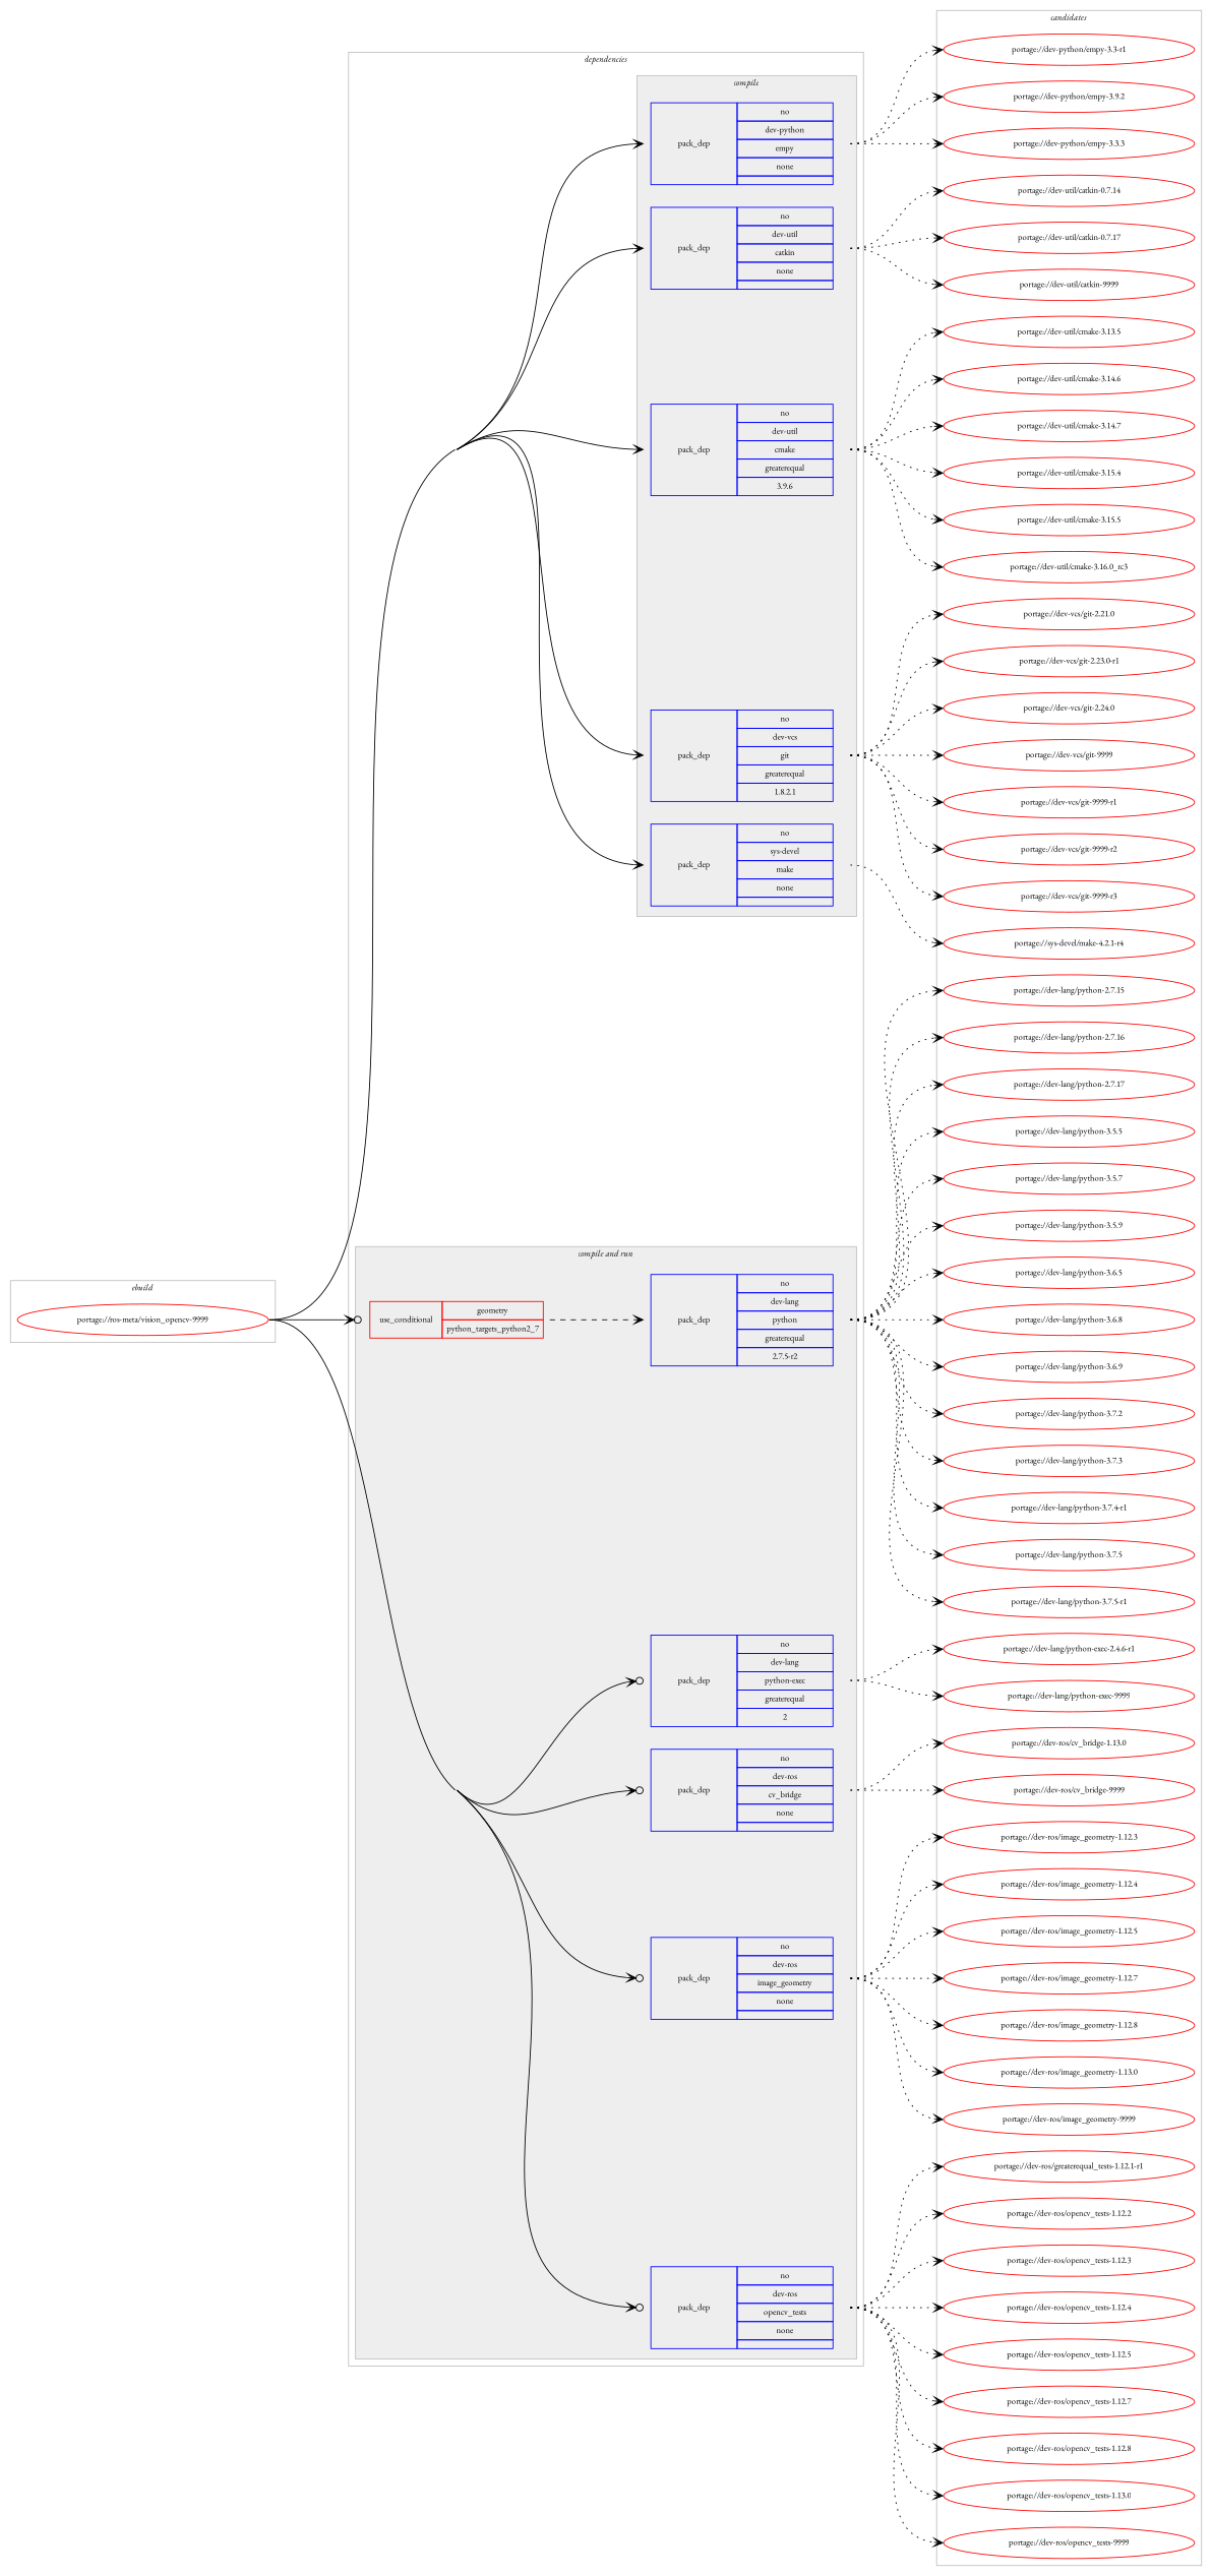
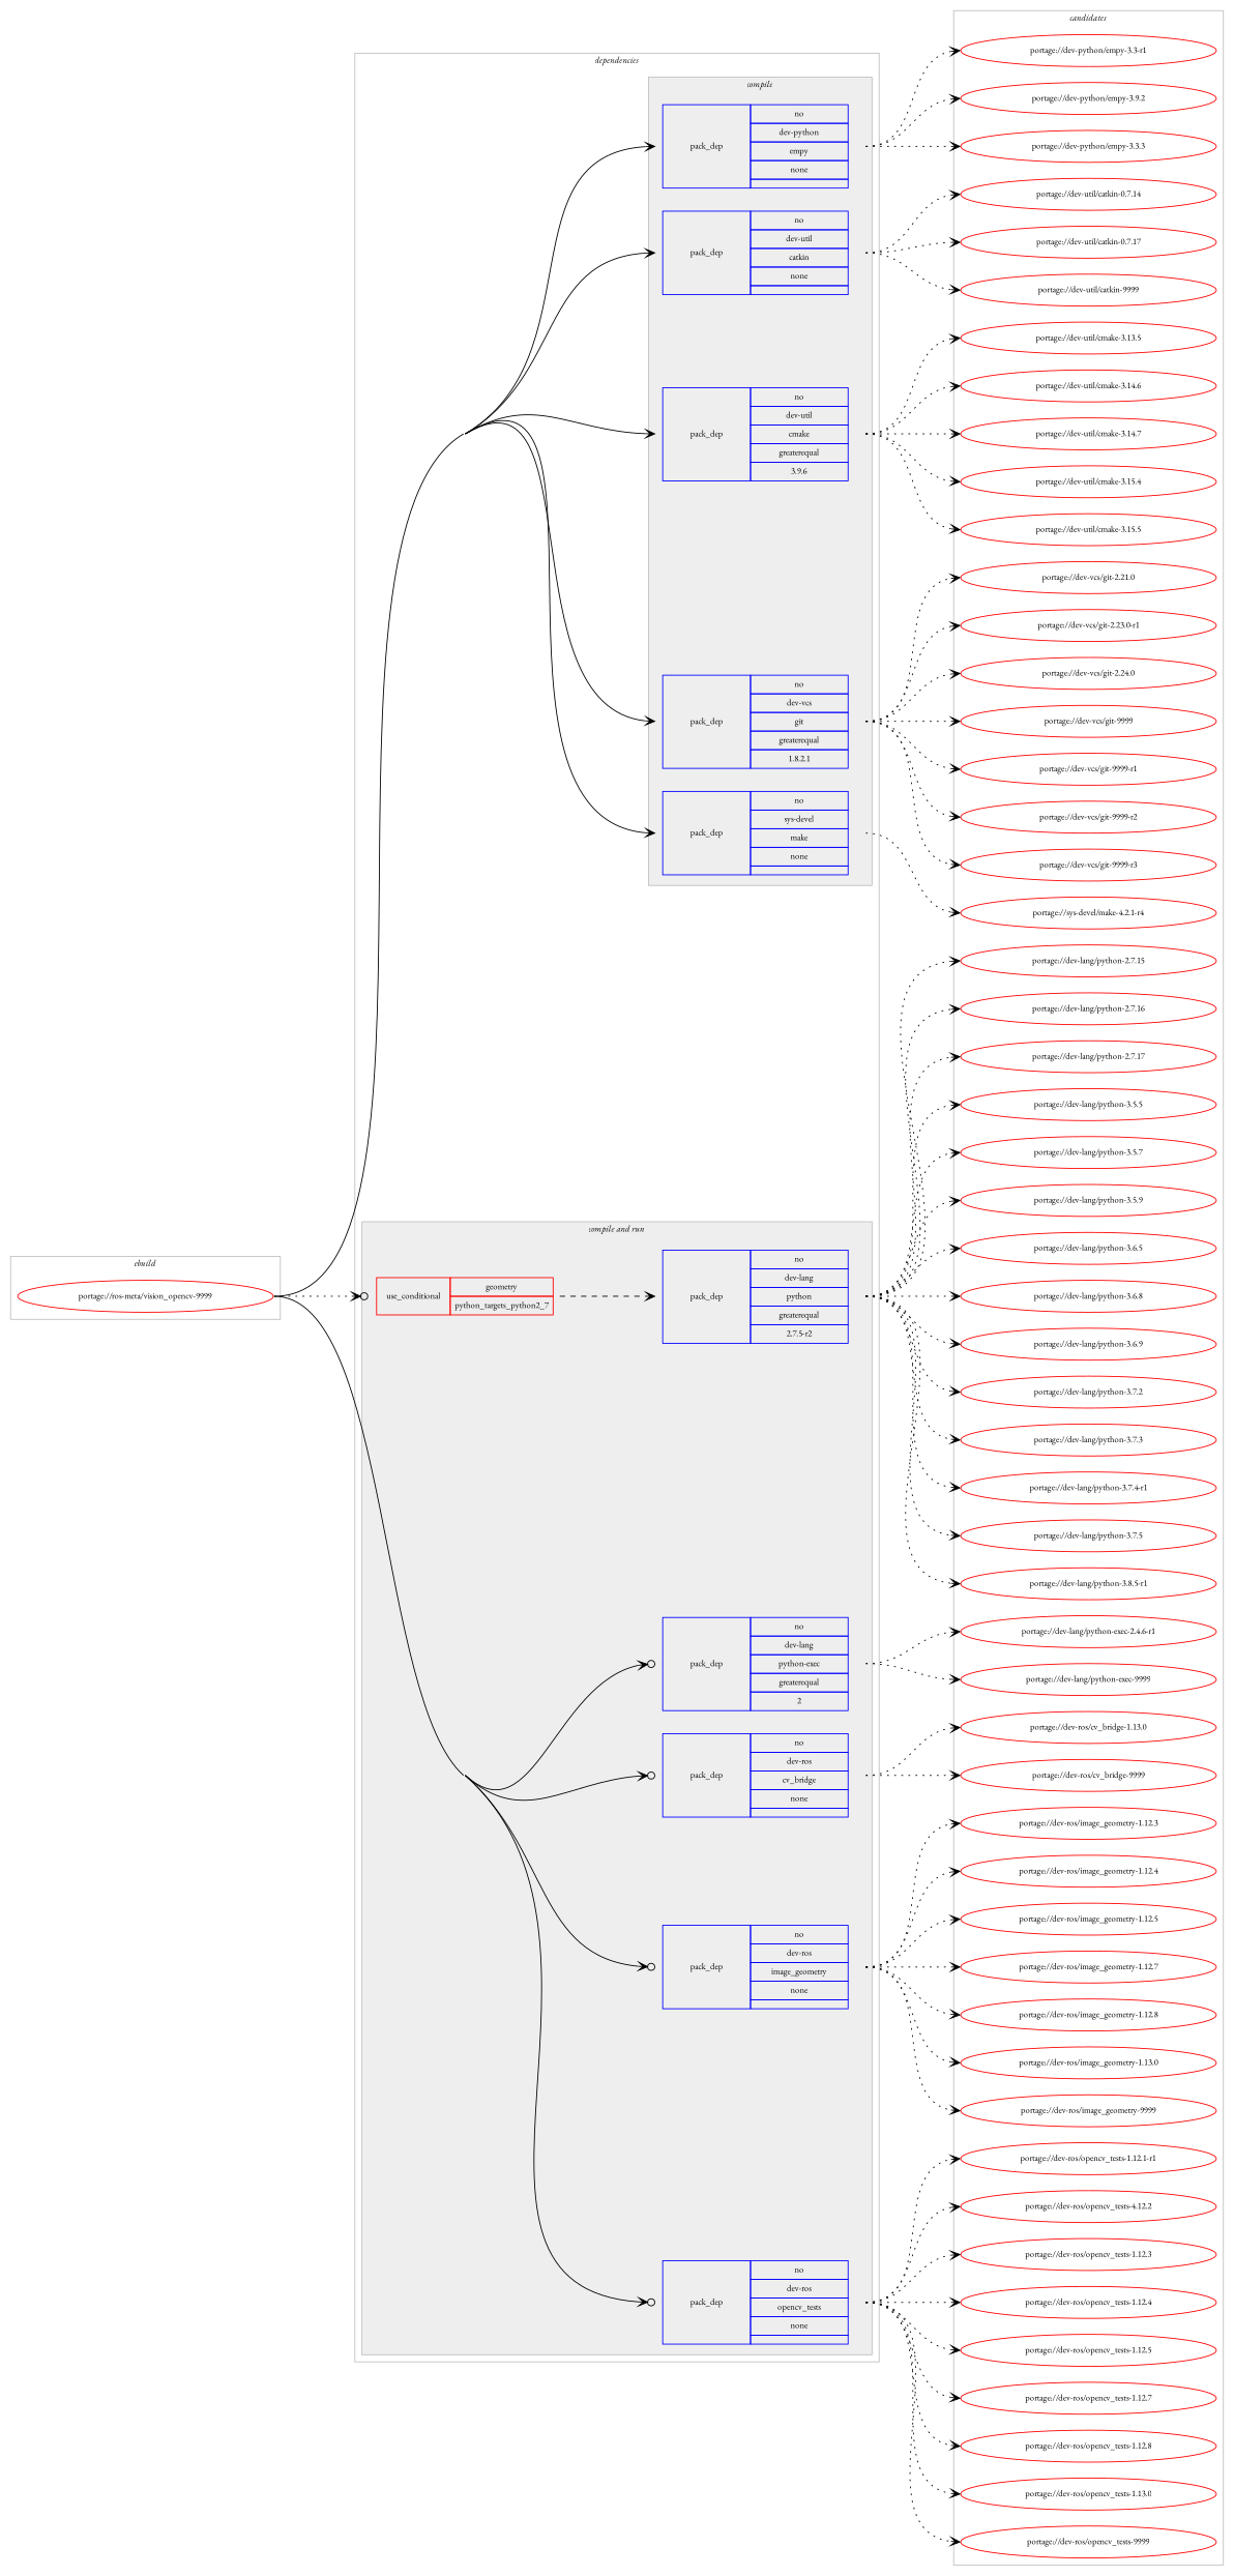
  digraph {
    compound=true
    concentrate=true
    fontname="EB Garamond"
    fontsize=10
    newrank=true
    rankdir=LR
    ranksep=1.5
    node [color=red fontname="EB Garamond" fontsize=10]
    edge [arrowhead=vee fontname="EB Garamond" headport=w style=dotted tailport=e weight=100]
    n1 [label="portage://ros-meta/vision_opencv-9999" width=4]
    n2 [color=blue label=<<TABLE BORDER="0" CELLBORDER="1" CELLSPACING="0" CELLPADDING="4" WIDTH="220"><TR><TD ROWSPAN="6" CELLPADDING="30">pack_dep</TD></TR><TR><TD WIDTH="110">no</TD></TR><TR><TD>dev-python</TD></TR><TR><TD>empy</TD></TR><TR><TD>none</TD></TR><TR><TD></TD></TR></TABLE>> shape=none]
    n3 [color=blue label=<<TABLE BORDER="0" CELLBORDER="1" CELLSPACING="0" CELLPADDING="4" WIDTH="220"><TR><TD ROWSPAN="6" CELLPADDING="30">pack_dep</TD></TR><TR><TD WIDTH="110">no</TD></TR><TR><TD>dev-util</TD></TR><TR><TD>catkin</TD></TR><TR><TD>none</TD></TR><TR><TD></TD></TR></TABLE>> shape=none]
    n4 [color=blue label=<<TABLE BORDER="0" CELLBORDER="1" CELLSPACING="0" CELLPADDING="4" WIDTH="220"><TR><TD ROWSPAN="6" CELLPADDING="30">pack_dep</TD></TR><TR><TD WIDTH="110">no</TD></TR><TR><TD>dev-util</TD></TR><TR><TD>cmake</TD></TR><TR><TD>greaterequal</TD></TR><TR><TD>3.9.6</TD></TR></TABLE>> shape=none]
    n5 [color=blue label=<<TABLE BORDER="0" CELLBORDER="1" CELLSPACING="0" CELLPADDING="4" WIDTH="220"><TR><TD ROWSPAN="6" CELLPADDING="30">pack_dep</TD></TR><TR><TD WIDTH="110">no</TD></TR><TR><TD>dev-vcs</TD></TR><TR><TD>git</TD></TR><TR><TD>greaterequal</TD></TR><TR><TD>1.8.2.1</TD></TR></TABLE>> shape=none]
    n6 [color=blue label=<<TABLE BORDER="0" CELLBORDER="1" CELLSPACING="0" CELLPADDING="4" WIDTH="220"><TR><TD ROWSPAN="6" CELLPADDING="30">pack_dep</TD></TR><TR><TD WIDTH="110">no</TD></TR><TR><TD>sys-devel</TD></TR><TR><TD>make</TD></TR><TR><TD>none</TD></TR><TR><TD></TD></TR></TABLE>> shape=none]
    n7 [color=blue label=<<TABLE BORDER="0" CELLBORDER="1" CELLSPACING="0" CELLPADDING="4" WIDTH="220"><TR><TD ROWSPAN="6" CELLPADDING="30">pack_dep</TD></TR><TR><TD WIDTH="110">no</TD></TR><TR><TD>dev-lang</TD></TR><TR><TD>python</TD></TR><TR><TD>greaterequal</TD></TR><TR><TD>2.7.5-r2</TD></TR></TABLE>> shape=none]
    n8 [label=<<TABLE BORDER="0" CELLBORDER="1" CELLSPACING="0" CELLPADDING="4"><TR><TD ROWSPAN="3" CELLPADDING="10">use_conditional</TD></TR><TR><TD>geometry</TD></TR><TR><TD>python_targets_python2_7</TD></TR></TABLE>> shape=none]
    n9 [color=blue label=<<TABLE BORDER="0" CELLBORDER="1" CELLSPACING="0" CELLPADDING="4" WIDTH="220"><TR><TD ROWSPAN="6" CELLPADDING="30">pack_dep</TD></TR><TR><TD WIDTH="110">no</TD></TR><TR><TD>dev-lang</TD></TR><TR><TD>python-exec</TD></TR><TR><TD>greaterequal</TD></TR><TR><TD>2</TD></TR></TABLE>> shape=none]
    n10 [color=blue label=<<TABLE BORDER="0" CELLBORDER="1" CELLSPACING="0" CELLPADDING="4" WIDTH="220"><TR><TD ROWSPAN="6" CELLPADDING="30">pack_dep</TD></TR><TR><TD WIDTH="110">no</TD></TR><TR><TD>dev-ros</TD></TR><TR><TD>cv_bridge</TD></TR><TR><TD>none</TD></TR><TR><TD></TD></TR></TABLE>> shape=none]
    n11 [color=blue label=<<TABLE BORDER="0" CELLBORDER="1" CELLSPACING="0" CELLPADDING="4" WIDTH="220"><TR><TD ROWSPAN="6" CELLPADDING="30">pack_dep</TD></TR><TR><TD WIDTH="110">no</TD></TR><TR><TD>dev-ros</TD></TR><TR><TD>image_geometry</TD></TR><TR><TD>none</TD></TR><TR><TD></TD></TR></TABLE>> shape=none]
    n12 [color=blue label=<<TABLE BORDER="0" CELLBORDER="1" CELLSPACING="0" CELLPADDING="4" WIDTH="220"><TR><TD ROWSPAN="6" CELLPADDING="30">pack_dep</TD></TR><TR><TD WIDTH="110">no</TD></TR><TR><TD>dev-ros</TD></TR><TR><TD>opencv_tests</TD></TR><TR><TD>none</TD></TR><TR><TD></TD></TR></TABLE>> shape=none]
    n13 [label="portage://dev-python/empy-3.3-r1" width=4]
    n14 [label="portage://dev-python/empy-3.9.2" width=4]
    n15 [label="portage://dev-python/empy-3.3.3" width=4]
    n16 [label="portage://dev-util/catkin-0.7.14" width=4]
    n17 [label="portage://dev-util/catkin-0.7.17" width=4]
    n18 [label="portage://dev-util/catkin-9999" width=4]
    n19 [label="portage://dev-util/cmake-3.13.5" width=4]
    n20 [label="portage://dev-util/cmake-3.14.6" width=4]
    n21 [label="portage://dev-util/cmake-3.14.7" width=4]
    n22 [label="portage://dev-util/cmake-3.15.4" width=4]
    n23 [label="portage://dev-util/cmake-3.15.5" width=4]
-   n24 [label="portage://dev-util/cmake-3.16.0_rc3" width=4]
    n25 [label="portage://dev-vcs/git-2.21.0" width=4]
    n26 [label="portage://dev-vcs/git-2.23.0-r1" width=4]
    n27 [label="portage://dev-vcs/git-2.24.0" width=4]
    n28 [label="portage://dev-vcs/git-9999" width=4]
    n29 [label="portage://dev-vcs/git-9999-r1" width=4]
    n30 [label="portage://dev-vcs/git-9999-r2" width=4]
    n31 [label="portage://dev-vcs/git-9999-r3" width=4]
    n32 [label="portage://sys-devel/make-4.2.1-r4" width=4]
    n33 [label="portage://dev-lang/python-2.7.15" width=4]
    n34 [label="portage://dev-lang/python-2.7.16" width=4]
    n35 [label="portage://dev-lang/python-2.7.17" width=4]
    n36 [label="portage://dev-lang/python-3.5.5" width=4]
    n37 [label="portage://dev-lang/python-3.5.7" width=4]
    n38 [label="portage://dev-lang/python-3.5.9" width=4]
    n39 [label="portage://dev-lang/python-3.6.5" width=4]
    n40 [label="portage://dev-lang/python-3.6.8" width=4]
    n41 [label="portage://dev-lang/python-3.6.9" width=4]
    n42 [label="portage://dev-lang/python-3.7.2" width=4]
    n43 [label="portage://dev-lang/python-3.7.3" width=4]
    n44 [label="portage://dev-lang/python-3.7.4-r1" width=4]
    n45 [label="portage://dev-lang/python-3.7.5" width=4]
-   n46 [label="portage://dev-lang/python-3.7.5-r1" width=4]
+   n46 [label="portage://dev-lang/python-3.8.5-r1" width=4]
    n47 [label="portage://dev-lang/python-exec-2.4.6-r1" width=4]
    n48 [label="portage://dev-lang/python-exec-9999" width=4]
    n49 [label="portage://dev-ros/cv_bridge-1.13.0" width=4]
    n50 [label="portage://dev-ros/cv_bridge-9999" width=4]
    n51 [label="portage://dev-ros/image_geometry-1.12.3" width=4]
    n52 [label="portage://dev-ros/image_geometry-1.12.4" width=4]
    n53 [label="portage://dev-ros/image_geometry-1.12.5" width=4]
    n54 [label="portage://dev-ros/image_geometry-1.12.7" width=4]
    n55 [label="portage://dev-ros/image_geometry-1.12.8" width=4]
    n56 [label="portage://dev-ros/image_geometry-1.13.0" width=4]
    n57 [label="portage://dev-ros/image_geometry-9999" width=4]
-   n58 [label="portage://dev-ros/greaterequal_tests-1.12.1-r1" width=4]
-   n59 [label="portage://dev-ros/opencv_tests-1.12.2" width=4]
+   n58 [label="portage://dev-ros/opencv_tests-1.12.1-r1" width=4]
+   n59 [label="portage://dev-ros/opencv_tests-4.12.2" width=4]
    n60 [label="portage://dev-ros/opencv_tests-1.12.3" width=4]
    n61 [label="portage://dev-ros/opencv_tests-1.12.4" width=4]
    n62 [label="portage://dev-ros/opencv_tests-1.12.5" width=4]
    n63 [label="portage://dev-ros/opencv_tests-1.12.7" width=4]
    n64 [label="portage://dev-ros/opencv_tests-1.12.8" width=4]
    n65 [label="portage://dev-ros/opencv_tests-1.13.0" width=4]
    n66 [label="portage://dev-ros/opencv_tests-9999" width=4]
    subgraph cluster_1 {
      color=gray
      label=<<i>ebuild</i>>
      rank=same
      n1
    }
    subgraph cluster_2 {
      color=gray
      label=<<i>dependencies</i>>
      subgraph cluster_3 {
        color=gray
        fillcolor="#eeeeee"
        label=<<i>compile</i>>
        style=filled
        subgraph sub_4 {
          color=gray
          fillcolor="#eeeeee"
          label=<<i>compile</i>>
          style=filled
          n2
        }
        subgraph sub_5 {
          color=gray
          fillcolor="#eeeeee"
          label=<<i>compile</i>>
          style=filled
          n3
        }
        subgraph sub_6 {
          color=gray
          fillcolor="#eeeeee"
          label=<<i>compile</i>>
          style=filled
          n4
        }
        subgraph sub_7 {
          color=gray
          fillcolor="#eeeeee"
          label=<<i>compile</i>>
          style=filled
          n5
        }
        subgraph sub_8 {
          color=gray
          fillcolor="#eeeeee"
          label=<<i>compile</i>>
          style=filled
          n6
        }
      }
      subgraph cluster_9 {
        color=gray
        fillcolor="#eeeeee"
        label=<<i>run</i>>
        style=filled
      }
      subgraph cluster_10 {
        color=gray
        fillcolor="#eeeeee"
        label=<<i>compile and run</i>>
        style=filled
        subgraph sub_11 {
          color=gray
          fillcolor="#eeeeee"
          label=<<i>compile and run</i>>
          style=filled
          n8
          subgraph sub_12 {
            color=gray
            fillcolor="#eeeeee"
            label=<<i>compile and run</i>>
            style=filled
            n7
          }
        }
        subgraph sub_13 {
          color=gray
          fillcolor="#eeeeee"
          label=<<i>compile and run</i>>
          style=filled
          n9
        }
        subgraph sub_14 {
          color=gray
          fillcolor="#eeeeee"
          label=<<i>compile and run</i>>
          style=filled
          n10
        }
        subgraph sub_15 {
          color=gray
          fillcolor="#eeeeee"
          label=<<i>compile and run</i>>
          style=filled
          n11
        }
        subgraph sub_16 {
          color=gray
          fillcolor="#eeeeee"
          label=<<i>compile and run</i>>
          style=filled
          n12
        }
      }
    }
    subgraph cluster_17 {
      color=gray
      label=<<i>candidates</i>>
      rank=same
      subgraph sub_18 {
        color=black
        label=<<i>candidates</i>>
        nodesep=1
        rank=same
        n13
        n14
        n15
      }
      subgraph sub_19 {
        color=black
        label=<<i>candidates</i>>
        nodesep=1
        rank=same
        n16
        n17
        n18
      }
      subgraph sub_20 {
        color=black
        label=<<i>candidates</i>>
        nodesep=1
        rank=same
        n19
        n20
        n21
        n22
        n23
-       n24
      }
      subgraph sub_21 {
        color=black
        label=<<i>candidates</i>>
        nodesep=1
        rank=same
        n25
        n26
        n27
        n28
        n29
        n30
        n31
      }
      subgraph sub_22 {
        color=black
        label=<<i>candidates</i>>
        nodesep=1
        rank=same
        n32
      }
      subgraph sub_23 {
        color=black
        label=<<i>candidates</i>>
        nodesep=1
        rank=same
        n33
        n34
        n35
        n36
        n37
        n38
        n39
        n40
        n41
        n42
        n43
        n44
        n45
        n46
      }
      subgraph sub_24 {
        color=black
        label=<<i>candidates</i>>
        nodesep=1
        rank=same
        n47
        n48
      }
      subgraph sub_25 {
        color=black
        label=<<i>candidates</i>>
        nodesep=1
        rank=same
        n49
        n50
      }
      subgraph sub_26 {
        color=black
        label=<<i>candidates</i>>
        nodesep=1
        rank=same
        n51
        n52
        n53
        n54
        n55
        n56
        n57
      }
      subgraph sub_27 {
        color=black
        label=<<i>candidates</i>>
        nodesep=1
        rank=same
        n58
        n59
        n60
        n61
        n62
        n63
        n64
        n65
        n66
      }
    }
    n1 -> n2 [style=solid weight=20]
    n1 -> n3 [style=solid weight=20]
    n1 -> n4 [style=solid weight=20]
    n1 -> n5 [style=solid weight=20]
    n1 -> n6 [style=solid weight=20]
-   n1 -> n8 [arrowhead=odotvee style=solid weight=20]
+   n1 -> n8 [arrowhead=odotvee weight=20]
    n1 -> n9 [arrowhead=odotvee style=solid weight=20]
    n1 -> n10 [arrowhead=odotvee style=solid weight=20]
    n1 -> n11 [arrowhead=odotvee style=solid weight=20]
    n1 -> n12 [arrowhead=odotvee style=solid weight=20]
    n2 -> n13
    n2 -> n14
    n2 -> n15
    n3 -> n16
    n3 -> n17
    n3 -> n18
    n4 -> n19
    n4 -> n20
    n4 -> n21
    n4 -> n22
    n4 -> n23
-   n4 -> n24
    n5 -> n25
    n5 -> n26
    n5 -> n27
    n5 -> n28
    n5 -> n29
    n5 -> n30
    n5 -> n31
    n6 -> n32
    n7 -> n33
    n7 -> n34
    n7 -> n35
    n7 -> n36
    n7 -> n37
    n7 -> n38
    n7 -> n39
    n7 -> n40
    n7 -> n41
    n7 -> n42
    n7 -> n43
    n7 -> n44
    n7 -> n45
    n7 -> n46
    n8 -> n7 [style=dashed weight=20]
    n9 -> n47
    n9 -> n48
    n10 -> n49
    n10 -> n50
    n11 -> n51
    n11 -> n52
    n11 -> n53
    n11 -> n54
    n11 -> n55
    n11 -> n56
    n11 -> n57
    n12 -> n58
    n12 -> n59
    n12 -> n60
    n12 -> n61
    n12 -> n62
    n12 -> n63
    n12 -> n64
    n12 -> n65
    n12 -> n66
  }
